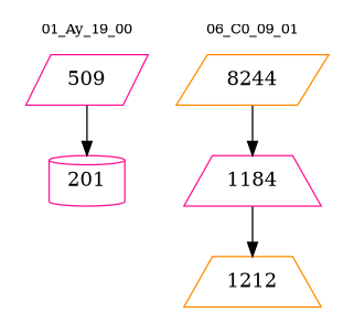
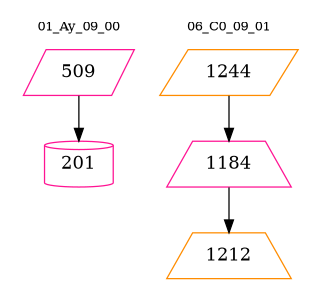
  digraph {
    node [color=deeppink shape=parallelogram]
    edge [color=black]
    n1 [label=509]
    n2 [label=201 shape=cylinder]
-   n3 [color=darkorange label=8244]
+   n3 [color=darkorange label=1244]
    n4 [label=1184 shape=trapezium]
    n5 [color=darkorange label=1212 shape=trapezium]
    subgraph cluster_1 {
      color=white
      fontsize=10
-     label="01_Ay_19_00"
+     label="01_Ay_09_00"
      n1
      n2
    }
    subgraph cluster_2 {
      color=white
      fontsize=10
      label="06_C0_09_01"
      n3
      n4
      n5
    }
    n1 -> n2
    n3 -> n4
    n4 -> n5
  }
